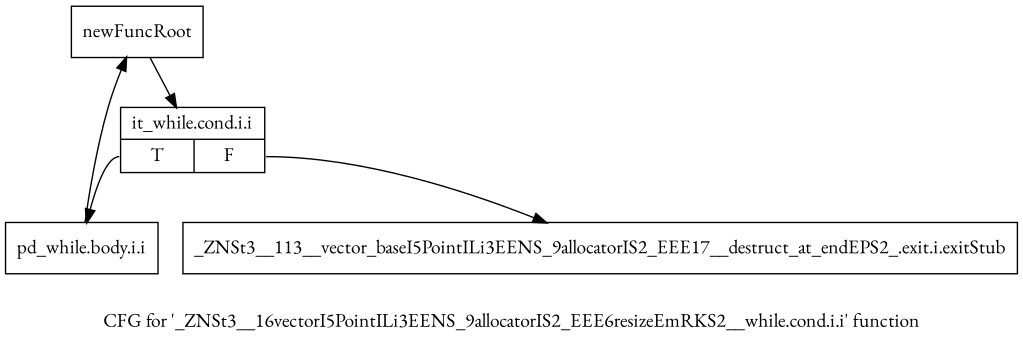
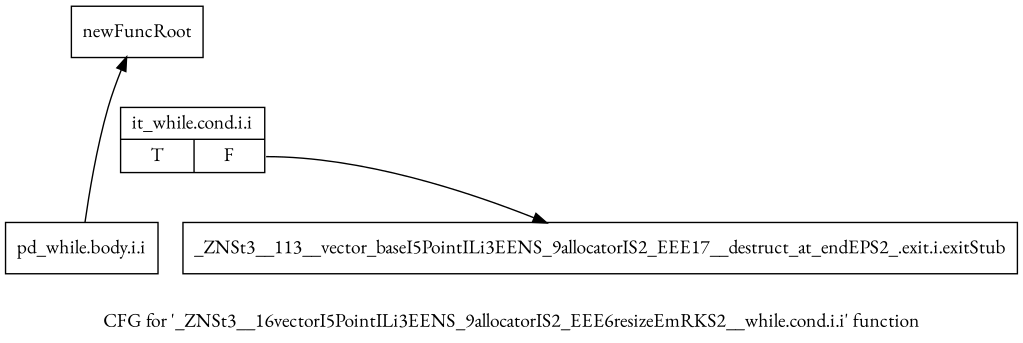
  digraph {
    fontname="EB Garamond"
    label="CFG for '_ZNSt3__16vectorI5PointILi3EENS_9allocatorIS2_EEE6resizeEmRKS2__while.cond.i.i' function"
    node [fontname="EB Garamond" shape=record]
    edge [fontname="EB Garamond"]
    n1 [label="{newFuncRoot}"]
    n2 [label="{it_while.cond.i.i|{<s0>T|<s1>F}}"]
    n3 [label="{_ZNSt3__113__vector_baseI5PointILi3EENS_9allocatorIS2_EEE17__destruct_at_endEPS2_.exit.i.exitStub}"]
    n4 [label="{pd_while.body.i.i}"]
-   n1 -> n2
    n2 -> n3 [tailport=s1]
-   n2 -> n4 [tailport=s0]
    n4 -> n1
  }
